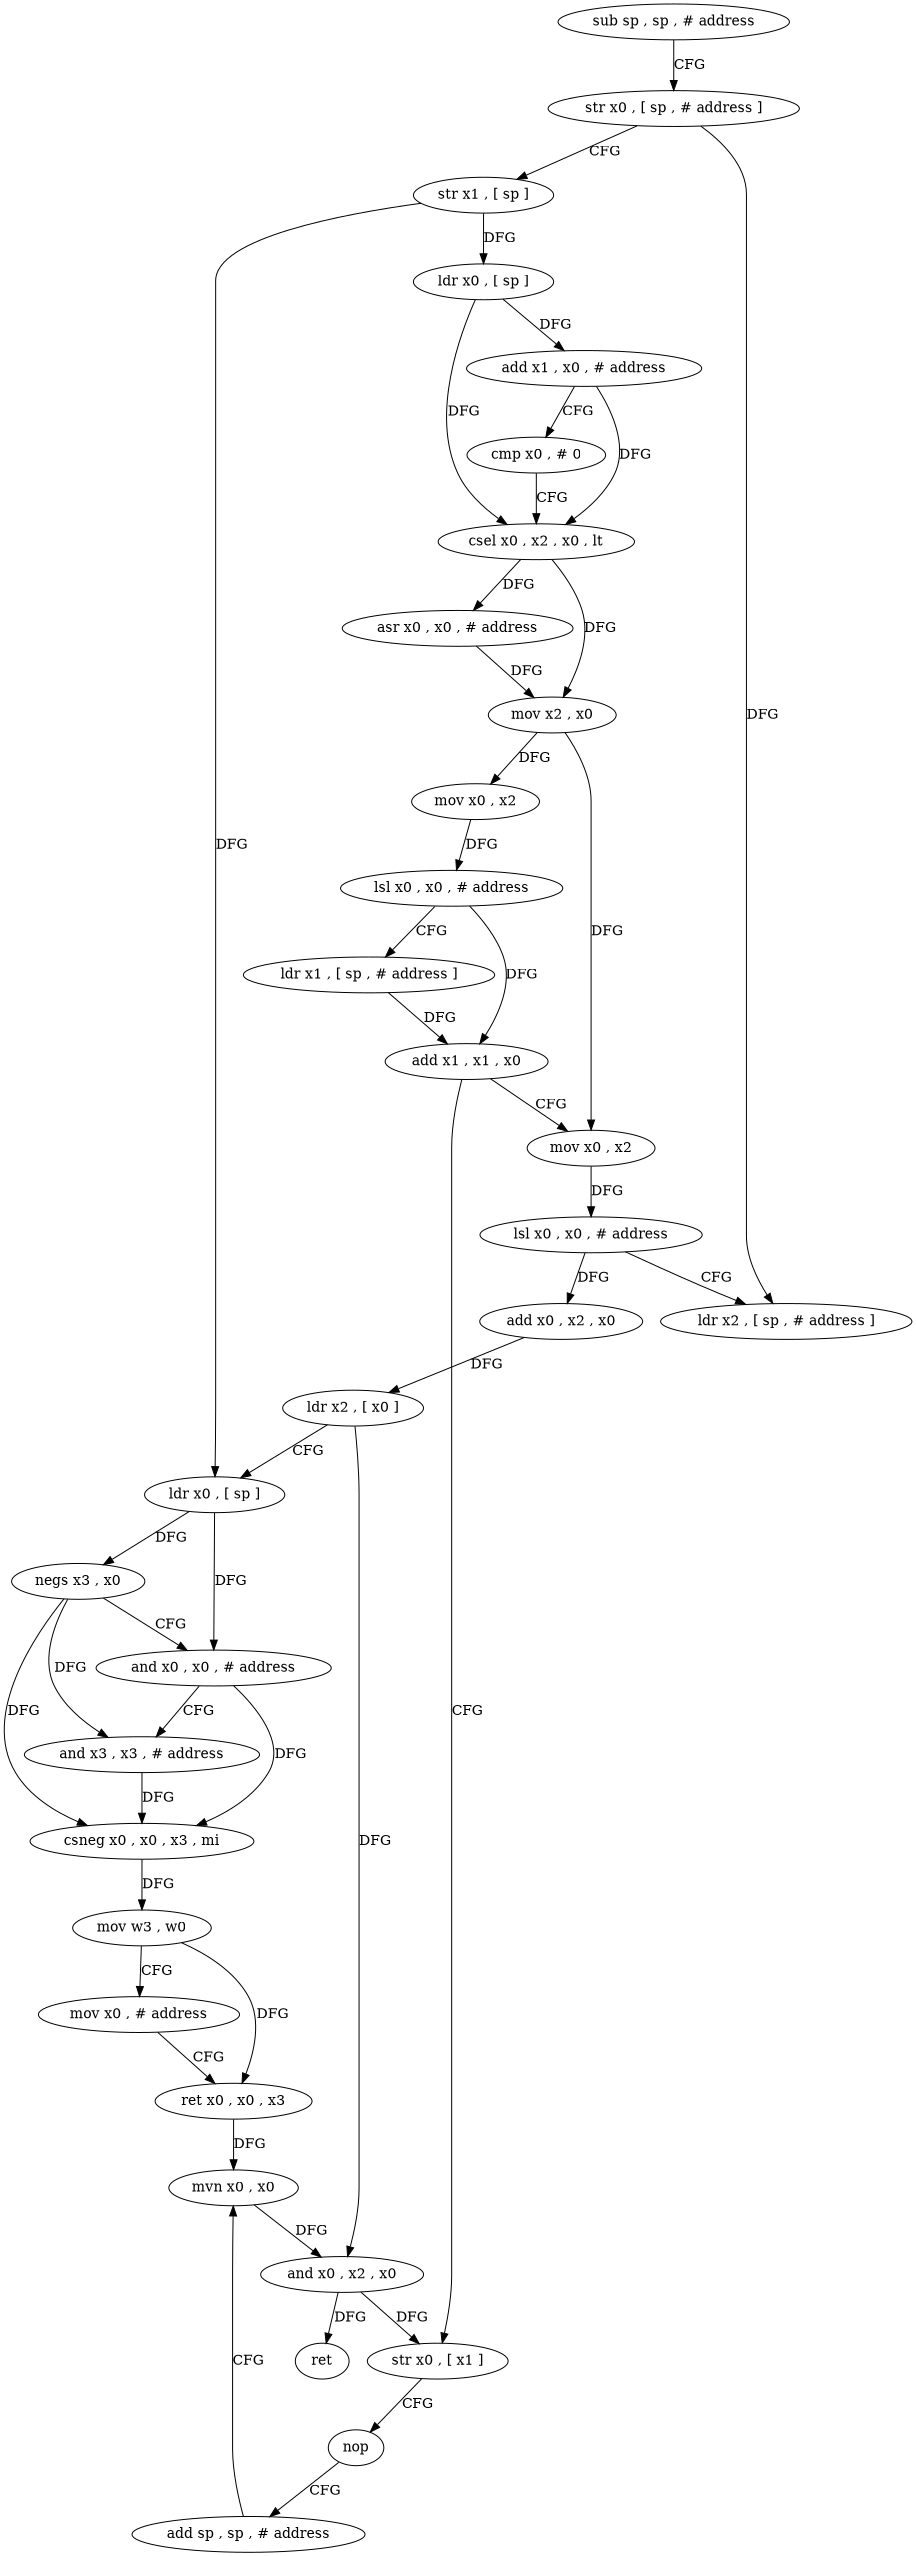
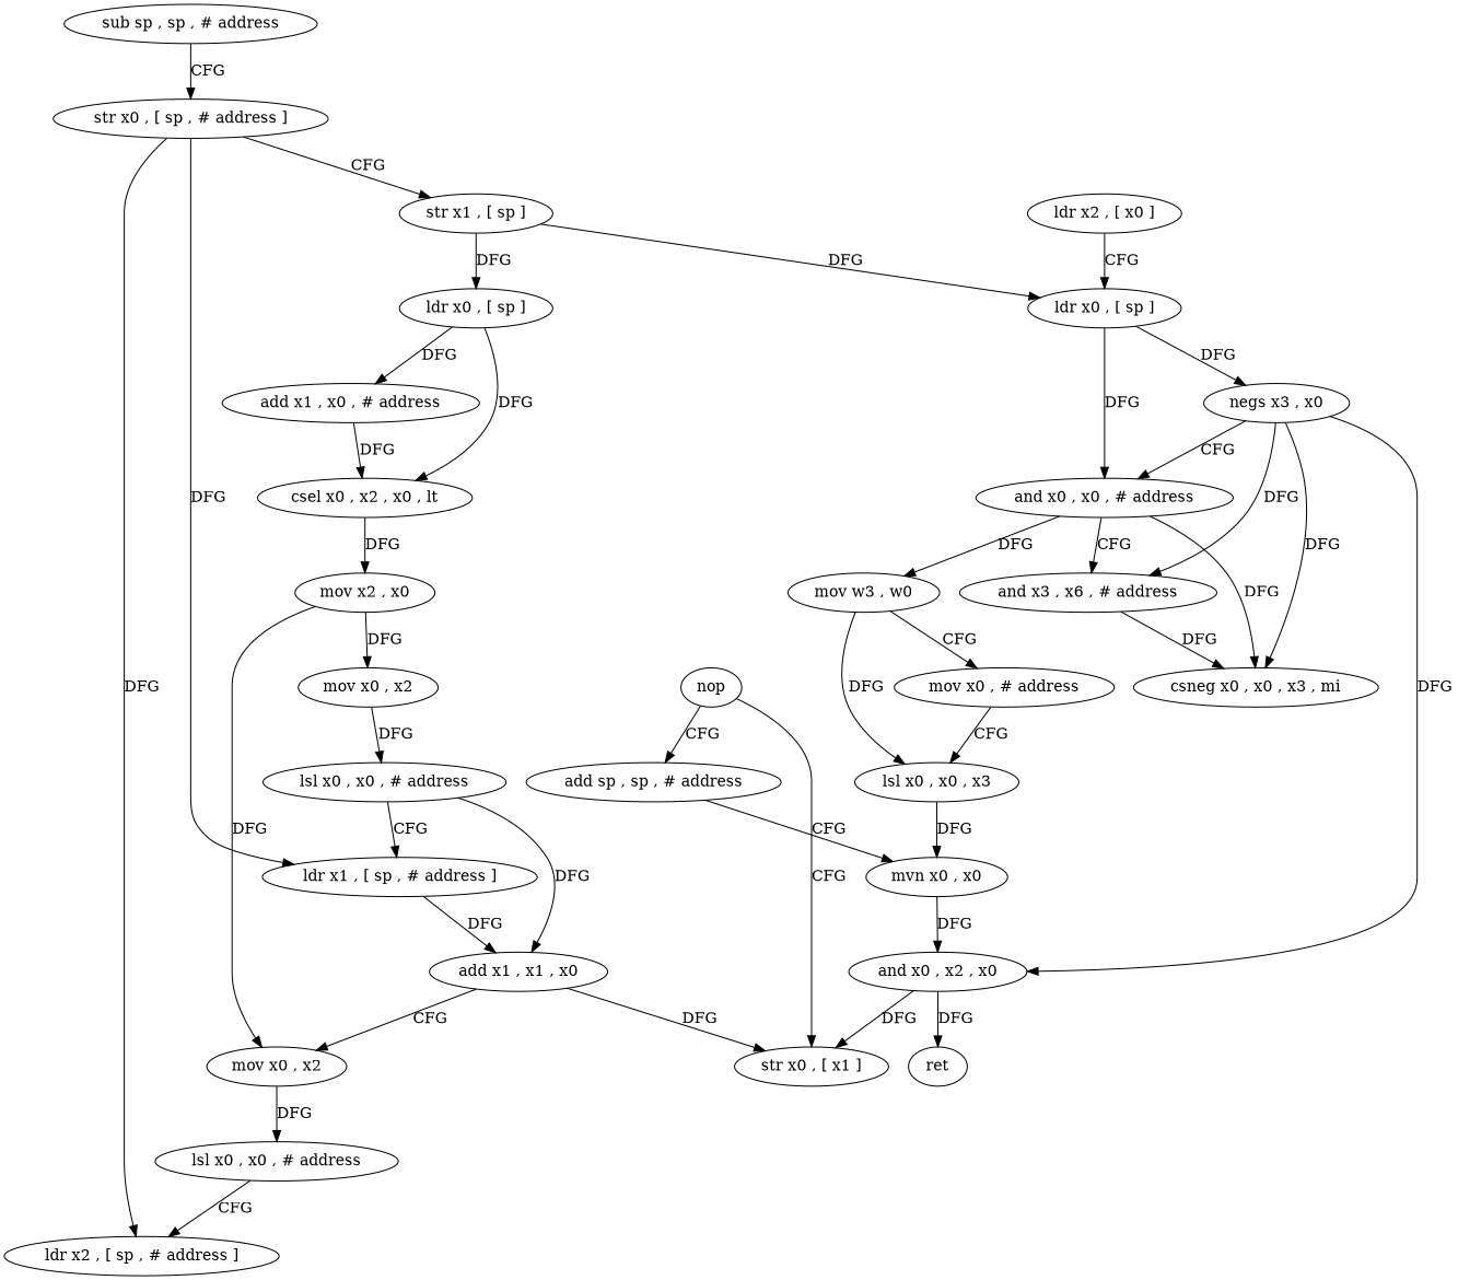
  digraph {
    n1 [label="sub sp , sp , # address"]
    n2 [label="str x0 , [ sp , # address ]"]
    n3 [label="str x1 , [ sp ]"]
    n4 [label="ldr x1 , [ sp , # address ]"]
    n5 [label="ldr x2 , [ sp , # address ]"]
    n6 [label="ldr x0 , [ sp ]"]
    n7 [label="ldr x0 , [ sp ]"]
    n8 [label="add x1 , x1 , x0"]
    n9 [label="add x1 , x0 , # address"]
    n10 [label="csel x0 , x2 , x0 , lt"]
    n11 [label="negs x3 , x0"]
    n12 [label="and x0 , x0 , # address"]
-   n13 [label="cmp x0 , # 0"]
-   n14 [label="asr x0 , x0 , # address"]
    n15 [label="mov x2 , x0"]
    n16 [label="mov x0 , x2"]
    n17 [label="mov x0 , x2"]
    n18 [label="lsl x0 , x0 , # address"]
    n19 [label="lsl x0 , x0 , # address"]
    n20 [label="str x0 , [ x1 ]"]
    n21 [label=nop]
-   n22 [label="add x0 , x2 , x0"]
    n23 [label="ldr x2 , [ x0 ]"]
    n24 [label="and x0 , x2 , x0"]
    n25 [label=ret]
-   n26 [label="and x3 , x3 , # address"]
+   n26 [label="and x3 , x6 , # address"]
    n27 [label="csneg x0 , x0 , x3 , mi"]
    n28 [label="mov w3 , w0"]
    n29 [label="mov x0 , # address"]
-   n30 [label="ret x0 , x0 , x3"]
+   n30 [label="lsl x0 , x0 , x3"]
    n31 [label="mvn x0 , x0"]
    n32 [label="add sp , sp , # address"]
    n1 -> n2 [label=CFG]
    n2 -> n3 [label=CFG]
+   n2 -> n4 [label=DFG]
    n2 -> n5 [label=DFG]
    n3 -> n6 [label=DFG]
    n3 -> n7 [label=DFG]
    n4 -> n8 [label=DFG]
    n6 -> n9 [label=DFG]
    n6 -> n10 [label=DFG]
    n7 -> n11 [label=DFG]
    n7 -> n12 [label=DFG]
    n8 -> n17 [label=CFG]
-   n8 -> n20 [label=CFG]
+   n8 -> n20 [label=DFG]
    n9 -> n10 [label=DFG]
-   n9 -> n13 [label=CFG]
-   n10 -> n14 [label=DFG]
    n10 -> n15 [label=DFG]
    n11 -> n12 [label=CFG]
    n11 -> n26 [label=DFG]
    n11 -> n27 [label=DFG]
    n12 -> n26 [label=CFG]
    n12 -> n27 [label=DFG]
-   n13 -> n10 [label=CFG]
-   n14 -> n15 [label=DFG]
    n15 -> n16 [label=DFG]
    n15 -> n17 [label=DFG]
    n16 -> n18 [label=DFG]
    n17 -> n19 [label=DFG]
    n18 -> n4 [label=CFG]
    n18 -> n8 [label=DFG]
    n19 -> n5 [label=CFG]
-   n19 -> n22 [label=DFG]
-   n20 -> n21 [label=CFG]
+   n21 -> n20 [label=CFG]
    n21 -> n32 [label=CFG]
-   n22 -> n23 [label=DFG]
    n23 -> n7 [label=CFG]
-   n23 -> n24 [label=DFG]
+   n11 -> n24 [label=DFG]
    n24 -> n20 [label=DFG]
    n24 -> n25 [label=DFG]
    n26 -> n27 [label=DFG]
-   n27 -> n28 [label=DFG]
+   n12 -> n28 [label=DFG]
    n28 -> n29 [label=CFG]
    n28 -> n30 [label=DFG]
    n29 -> n30 [label=CFG]
    n30 -> n31 [label=DFG]
    n31 -> n24 [label=DFG]
    n32 -> n31 [label=CFG]
  }
